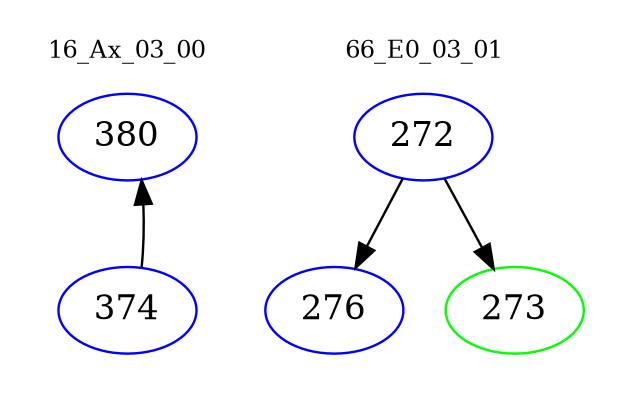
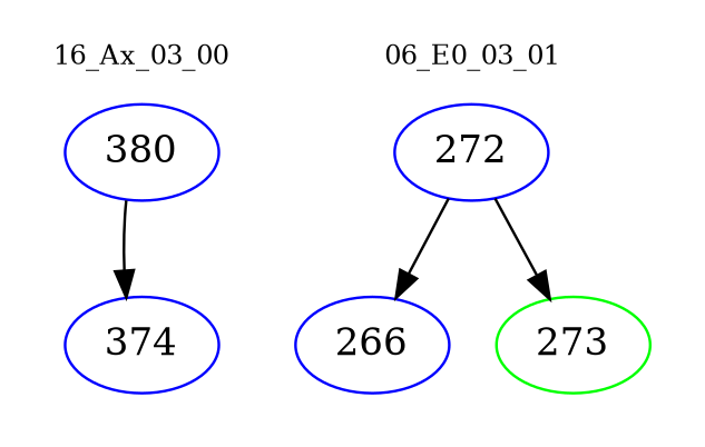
  digraph {
    node [color=blue]
    edge [color=black]
    n1 [label=380]
    n2 [label=374]
    n3 [label=272]
-   n4 [label=276]
+   n4 [label=266]
    n5 [color=green label=273]
    subgraph cluster_1 {
      color=white
      fontsize=10
      label="16_Ax_03_00"
      n1
      n2
    }
    subgraph cluster_2 {
      color=white
      fontsize=10
-     label="66_E0_03_01"
+     label="06_E0_03_01"
      n3
      n4
      n5
    }
-   n2 -> n1
+   n1 -> n2
    n3 -> n4
    n3 -> n5
  }
